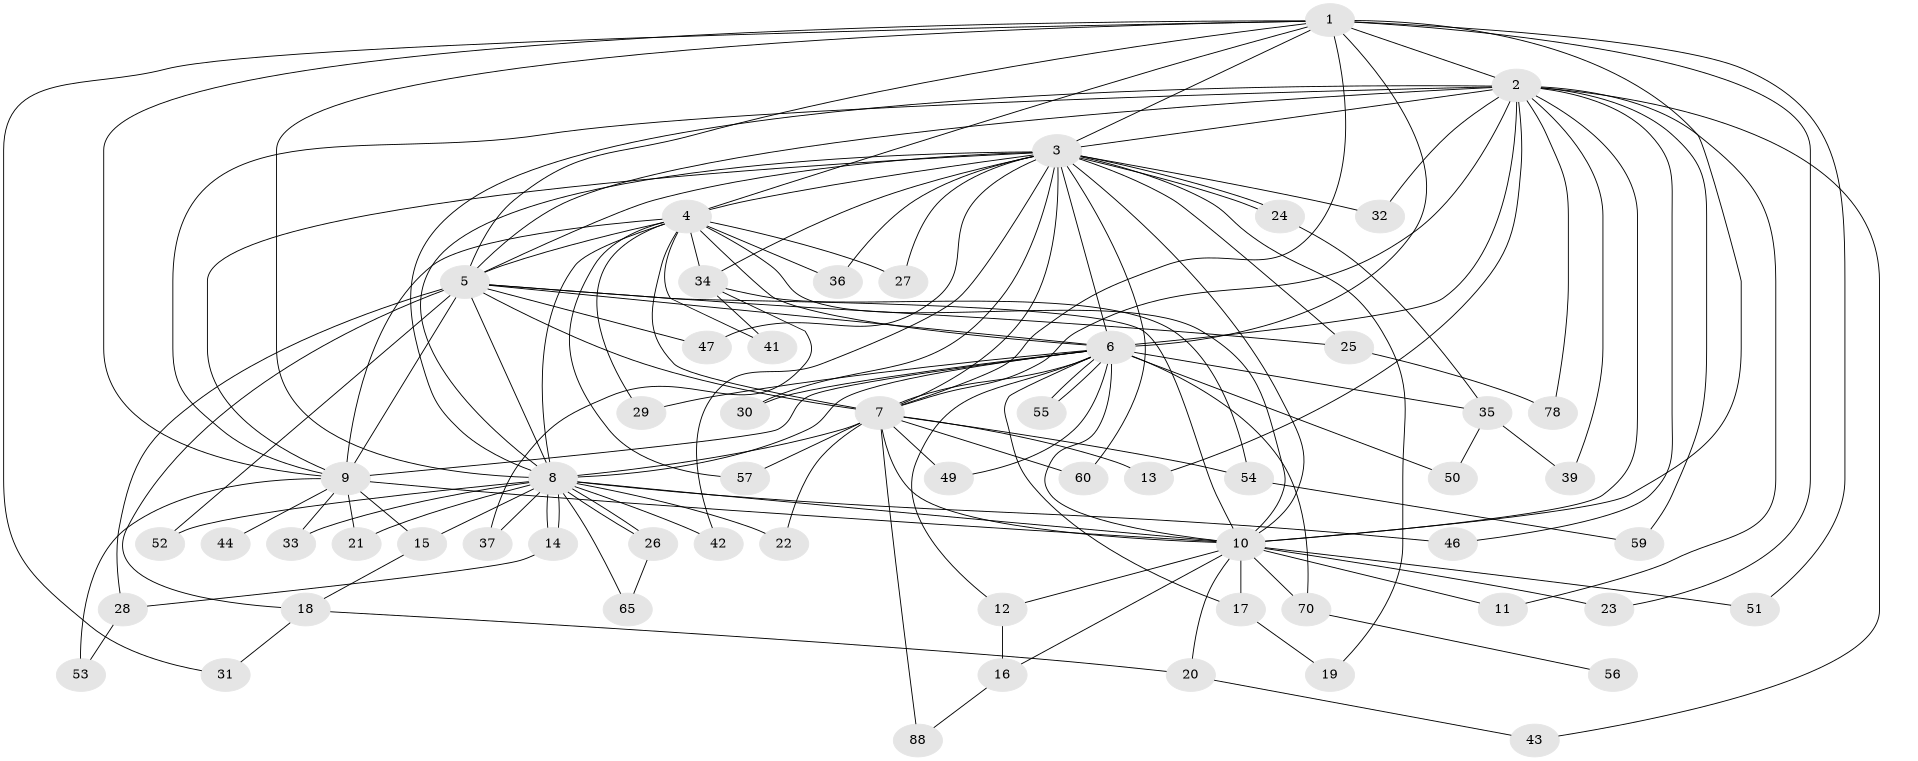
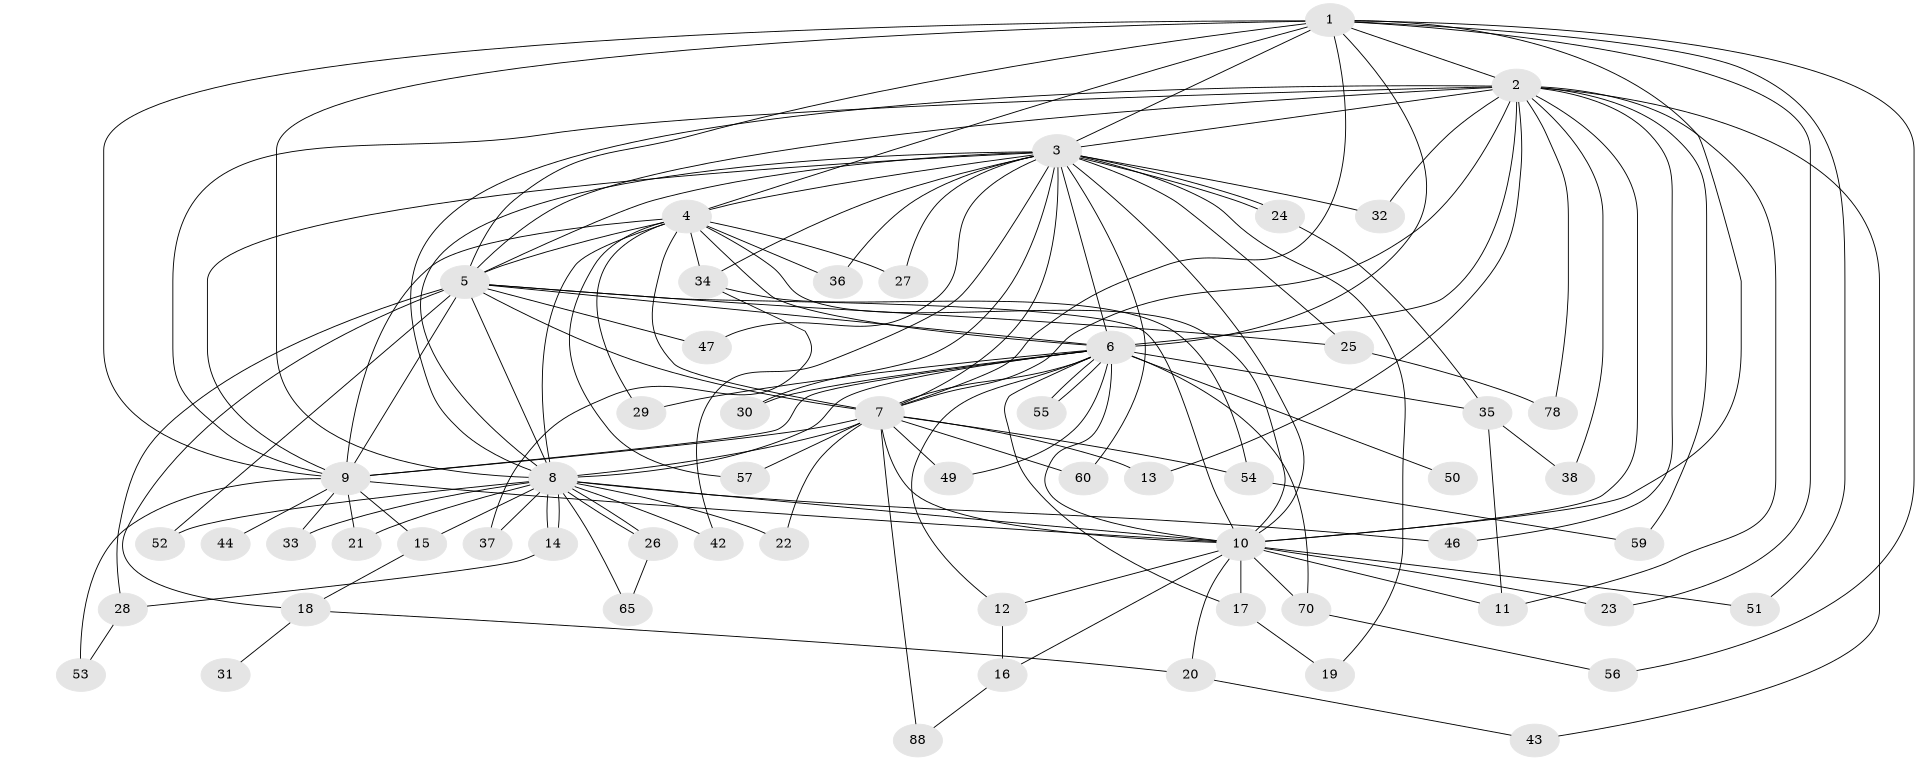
  graph {
    node [color=gray90 style=filled]
    1
    2
    3
    4
    5
    6
    7
    8
    9
    10
    23
    51
    56
    11
    13
    32
    n17 [label=78]
-   39
+   39 [label=38]
    43
    46
    59
    19
    24
    25
    27
    30
    34
    36
    42
    47
    60
    29
-   41
    57
    18
    28
    52
    12
    17
    35
    n41 [label=70]
    49
    50
    55
    22
    54
    n47 [label=88]
    14
    15
    21
    26
    33
    37
    n54 [label=65]
    44
    53
    16
    20
    31
    1 -- 2
    1 -- 3
    1 -- 4
    1 -- 5
    1 -- 6
    1 -- 7
    1 -- 8
    1 -- 9
    1 -- 10
    1 -- 23
    1 -- 51
-   1 -- 31
+   1 -- 56
    2 -- 3
    2 -- 5
    2 -- 6
    2 -- 7
    2 -- 8
    2 -- 9
    2 -- 10
    2 -- 11
    2 -- 13
    2 -- 32
    2 -- n17
    2 -- 39
    2 -- 43
    2 -- 46
    2 -- 59
    3 -- 4
    3 -- 5
    3 -- 6
    3 -- 7
    3 -- 8
    3 -- 9
    3 -- 10
    3 -- 32
    3 -- 19
    3 -- 24
    3 -- 24
    3 -- 25
    3 -- 27
    3 -- 30
    3 -- 34
    3 -- 36
    3 -- 42
    3 -- 47
    3 -- 60
    4 -- 5
    4 -- 6
    4 -- 7
    4 -- 8
    4 -- 9
    4 -- 10
    4 -- 27
    4 -- 34
    4 -- 36
    4 -- 29
-   4 -- 41
    4 -- 57
    5 -- 6
    5 -- 7
    5 -- 8
    5 -- 9
    5 -- 10
    5 -- 25
    5 -- 47
    5 -- 18
    5 -- 28
    5 -- 52
    6 -- 7
    6 -- 8
    6 -- 9
    6 -- 10
    6 -- 30
    6 -- 29
    6 -- 12
    6 -- 17
    6 -- 35
    6 -- n41
    6 -- 49
    6 -- 50
    6 -- 55
    6 -- 55
    7 -- 8
+   7 -- 9
    7 -- 10
    7 -- 13
    7 -- 60
    7 -- 57
    7 -- 49
    7 -- 22
    7 -- 54
    7 -- n47
    8 -- 10
    8 -- 46
    8 -- 42
    8 -- 52
    8 -- 22
    8 -- 14
    8 -- 14
    8 -- 15
    8 -- 21
    8 -- 26
    8 -- 26
    8 -- 33
    8 -- 37
    8 -- n54
    9 -- 10
    9 -- 15
    9 -- 21
    9 -- 33
    9 -- 44
    9 -- 53
    10 -- 23
    10 -- 51
    10 -- 11
    10 -- 12
    10 -- 17
    10 -- n41
    10 -- 16
    10 -- 20
    24 -- 35
    25 -- n17
-   34 -- 41
    34 -- 54
    34 -- 37
    18 -- 20
    18 -- 31
    28 -- 53
    12 -- 16
    17 -- 19
    35 -- 39
-   35 -- 50
+   35 -- 11
    n41 -- 56
    54 -- 59
    14 -- 28
    15 -- 18
    26 -- n54
    16 -- n47
    20 -- 43
  }
